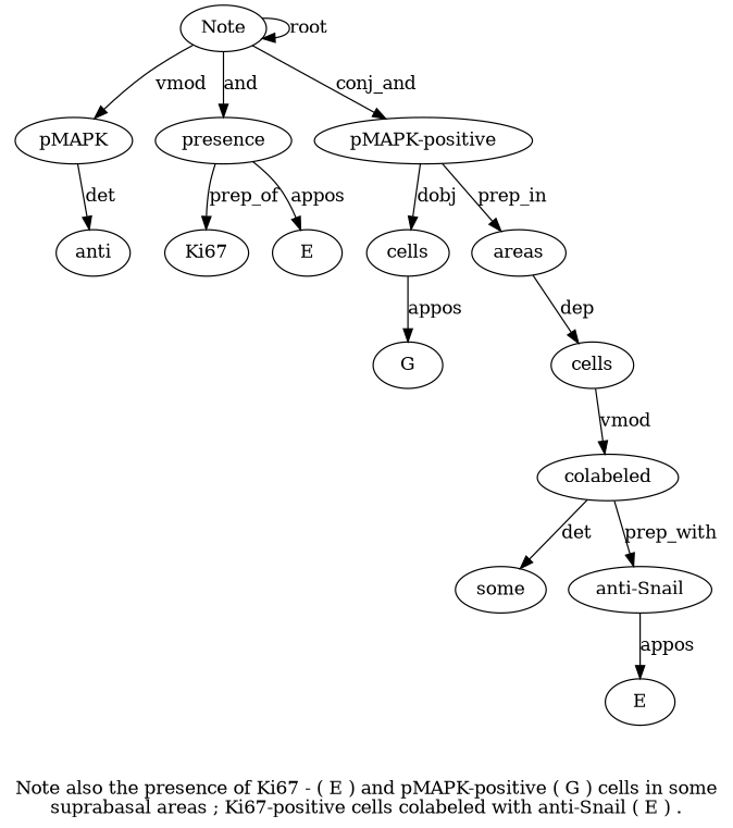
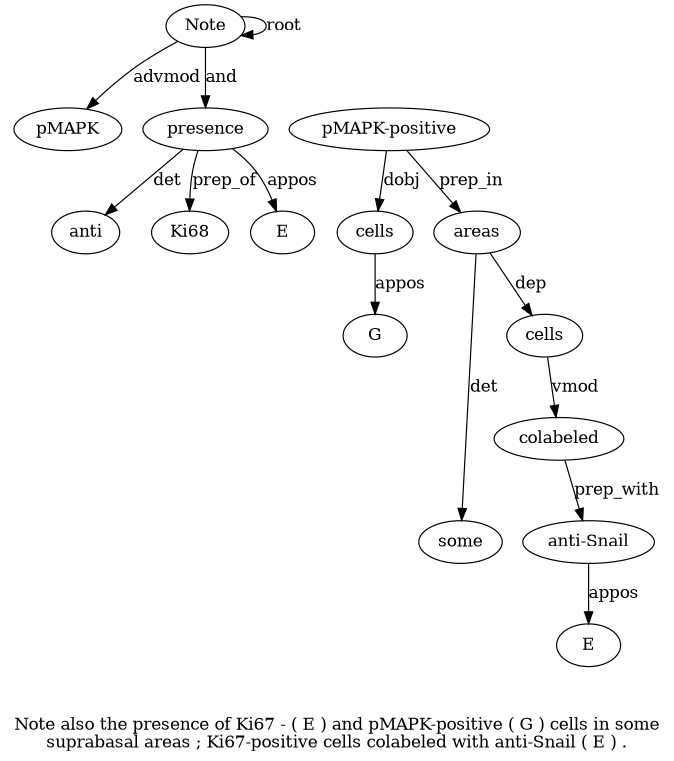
  digraph {
    label="Note also the presence of Ki67 - ( E ) and pMAPK-positive ( G ) cells in some\nsuprabasal areas ; Ki67-positive cells colabeled with anti-Snail ( E ) ."
    node [fillcolor=white style=filled]
    n1 [label=Note]
    n2 [label=pMAPK]
    n3 [label=presence]
    n4 [label="pMAPK-positive"]
    n5 [label=anti]
-   n6 [label=Ki67]
+   n6 [label=Ki68]
    n7 [label=E]
    n8 [label=cells]
    n9 [label=areas]
    n10 [label=G]
    n11 [label=some]
    n12 [label=cells]
    n13 [label=colabeled]
    n14 [label="anti-Snail"]
    n15 [label=E]
    n1 -> n1 [label=root]
-   n1 -> n2 [label=vmod]
+   n1 -> n2 [label=advmod]
    n1 -> n3 [label=and]
-   n1 -> n4 [label=conj_and]
-   n2 -> n5 [label=det]
+   n3 -> n5 [label=det]
    n3 -> n6 [label=prep_of]
    n3 -> n7 [label=appos]
    n4 -> n8 [label=dobj]
    n4 -> n9 [label=prep_in]
    n8 -> n10 [label=appos]
-   n13 -> n11 [label=det]
+   n9 -> n11 [label=det]
    n9 -> n12 [label=dep]
    n12 -> n13 [label=vmod]
    n13 -> n14 [label=prep_with]
    n14 -> n15 [label=appos]
  }
